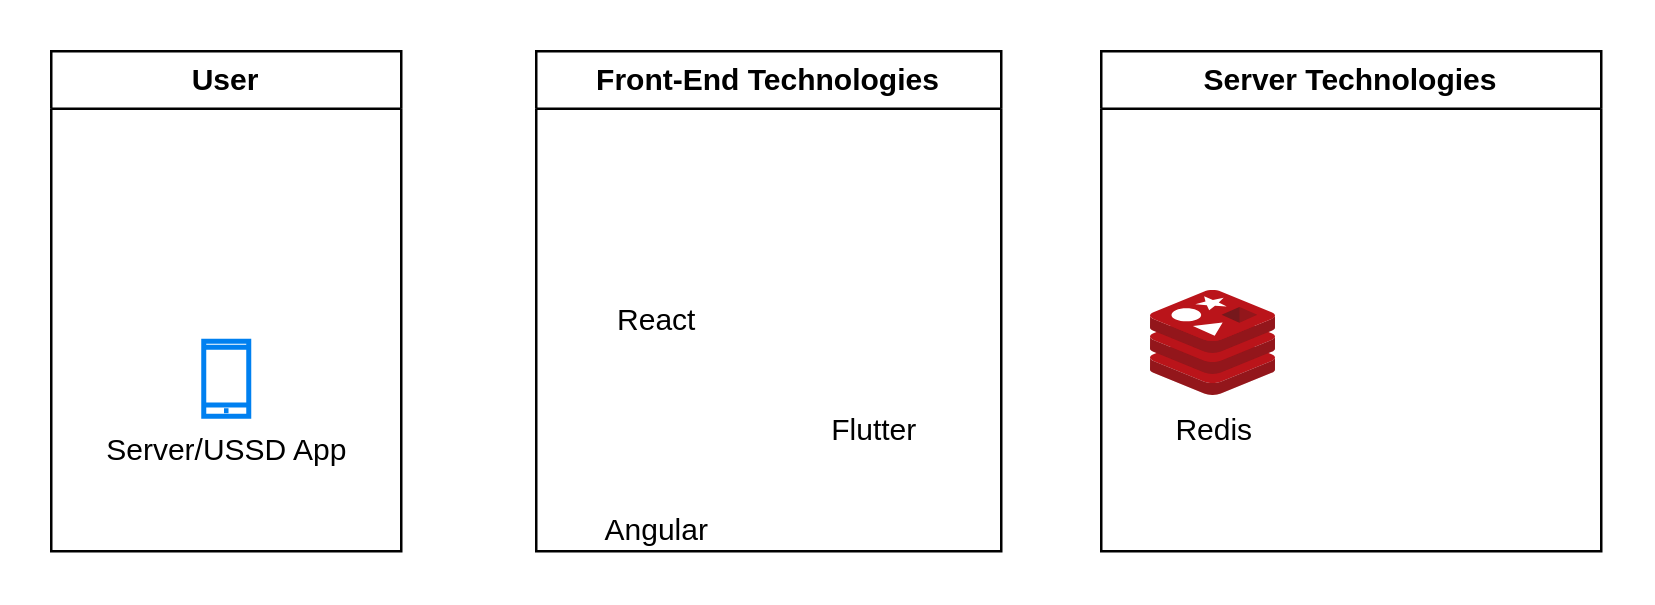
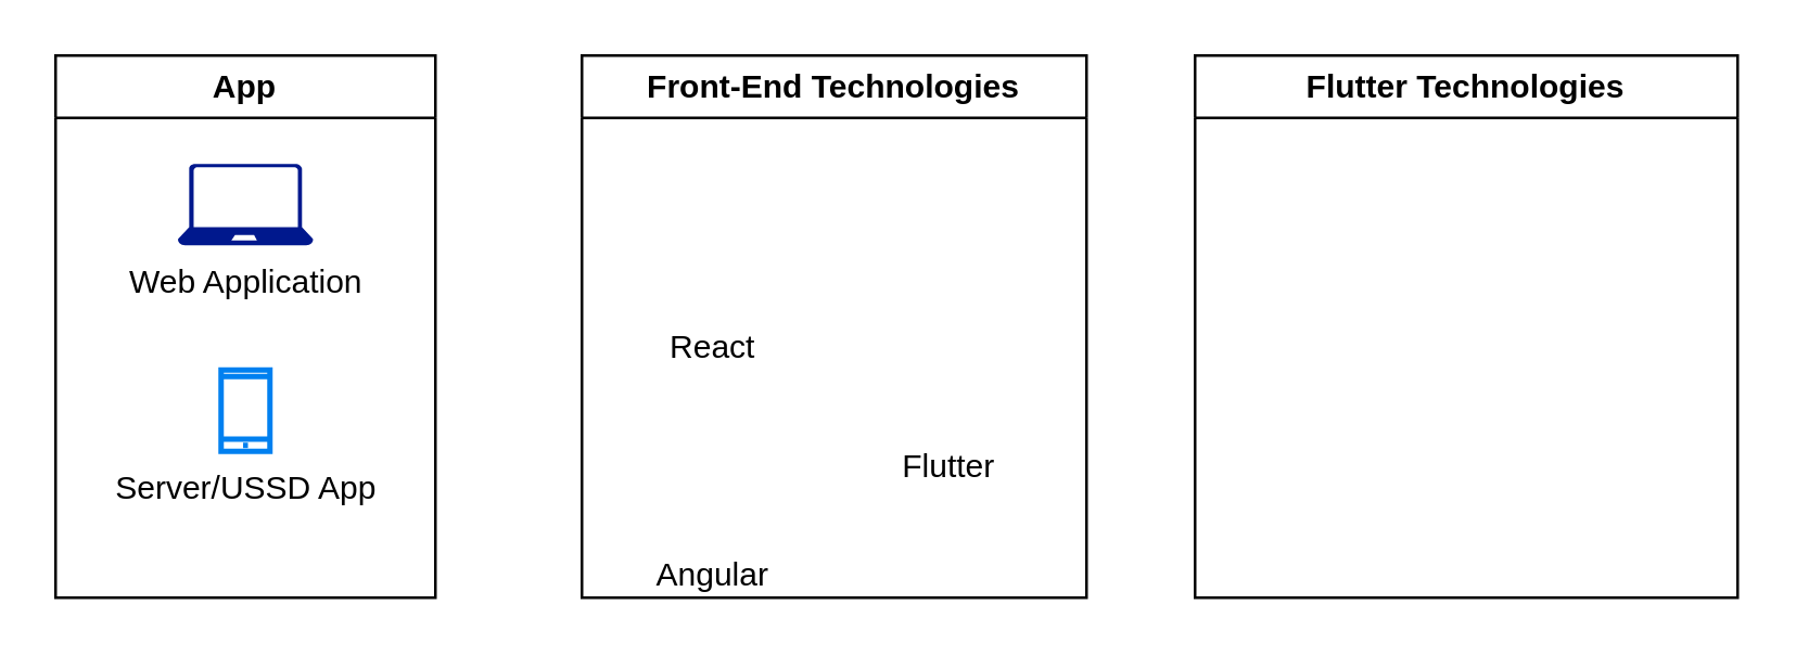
  <mxCell id="0" />
  <mxCell id="1" parent="0" />
- <mxCell id="2" value="User" style="swimlane;whiteSpace=wrap;html=1;" vertex="1" parent="1"><mxGeometry x="20" y="20" width="140" height="200" as="geometry" /></mxCell>
+ <mxCell id="2" value="App" style="swimlane;whiteSpace=wrap;html=1;" vertex="1" parent="1"><mxGeometry x="20" y="20" width="140" height="200" as="geometry" /></mxCell>
+ <mxCell id="3" value="Web Application" style="sketch=0;aspect=fixed;pointerEvents=1;shadow=0;dashed=0;html=1;strokeColor=none;labelPosition=center;verticalLabelPosition=bottom;verticalAlign=top;align=center;fillColor=#00188D;shape=mxgraph.azure.laptop" vertex="1" parent="2"><mxGeometry x="45" y="40" width="50" height="30" as="geometry" /></mxCell>
  <mxCell id="4" value="Server/USSD App" style="html=1;verticalLabelPosition=bottom;align=center;labelBackgroundColor=#ffffff;verticalAlign=top;strokeWidth=2;strokeColor=#0080F0;shadow=0;dashed=0;shape=mxgraph.ios7.icons.smartphone;" vertex="1" parent="2"><mxGeometry x="61" y="116" width="18" height="30" as="geometry" /></mxCell>
  <mxCell id="5" value="Front-End Technologies" style="swimlane;whiteSpace=wrap;html=1;" vertex="1" parent="1"><mxGeometry x="214" y="20" width="186" height="200" as="geometry" /></mxCell>
  <mxCell id="6" value="React" style="shape=image;html=1;verticalAlign=top;verticalLabelPosition=bottom;labelBackgroundColor=#ffffff;imageAspect=0;aspect=fixed;image=https://cdn1.iconfinder.com/data/icons/unicons-line-vol-5/24/react-128.png" vertex="1" parent="5"><mxGeometry x="16" y="30" width="64" height="64" as="geometry" /></mxCell>
  <mxCell id="7" value="Angular" style="shape=image;html=1;verticalAlign=top;verticalLabelPosition=bottom;labelBackgroundColor=#ffffff;imageAspect=0;aspect=fixed;image=https://cdn0.iconfinder.com/data/icons/long-shadow-web-icons/512/angular-symbol-128.png" vertex="1" parent="5"><mxGeometry x="24" y="130" width="48" height="48" as="geometry" /></mxCell>
  <mxCell id="8" value="Flutter" style="shape=image;html=1;verticalAlign=top;verticalLabelPosition=bottom;labelBackgroundColor=#ffffff;imageAspect=0;aspect=fixed;image=https://cdn2.iconfinder.com/data/icons/boxicons-logos/24/bxl-flutter-128.png" vertex="1" parent="5"><mxGeometry x="106" y="80" width="58" height="58" as="geometry" /></mxCell>
- <mxCell id="9" value="Server Technologies" style="swimlane;whiteSpace=wrap;html=1;" vertex="1" parent="1"><mxGeometry x="440" y="20" width="200" height="200" as="geometry" /></mxCell>
- <mxCell id="10" value="Redis" style="sketch=0;aspect=fixed;html=1;points=[];align=center;image;fontSize=12;image=img/lib/mscae/Cache_Redis_Product.svg;" vertex="1" parent="9"><mxGeometry x="20" y="96" width="50" height="42" as="geometry" /></mxCell>
+ <mxCell id="9" value="Flutter Technologies" style="swimlane;whiteSpace=wrap;html=1;" vertex="1" parent="1"><mxGeometry x="440" y="20" width="200" height="200" as="geometry" /></mxCell>
